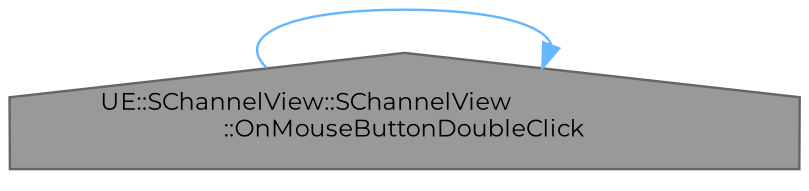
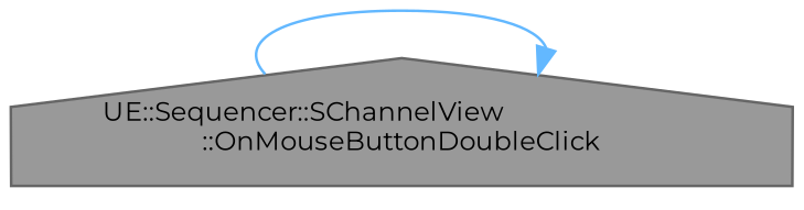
  digraph {
    rankdir=LR
    fontname=Montserrat
-   n1 [color=gray40 fillcolor=grey60 fontcolor=black fontname=Montserrat fontsize=10 height=0.2 label="UE::SChannelView::SChannelView\l::OnMouseButtonDoubleClick" shape=house style=filled width=0.4]
+   n1 [color=gray40 fillcolor=grey60 fontcolor=black fontname=Montserrat fontsize=10 height=0.2 label="UE::Sequencer::SChannelView\l::OnMouseButtonDoubleClick" shape=house style=filled width=0.4]
    n1 -> n1 [color=steelblue1 fontname=Montserrat fontsize=10 labelfontname=Helvetica labelfontsize=10 style=solid]
  }
